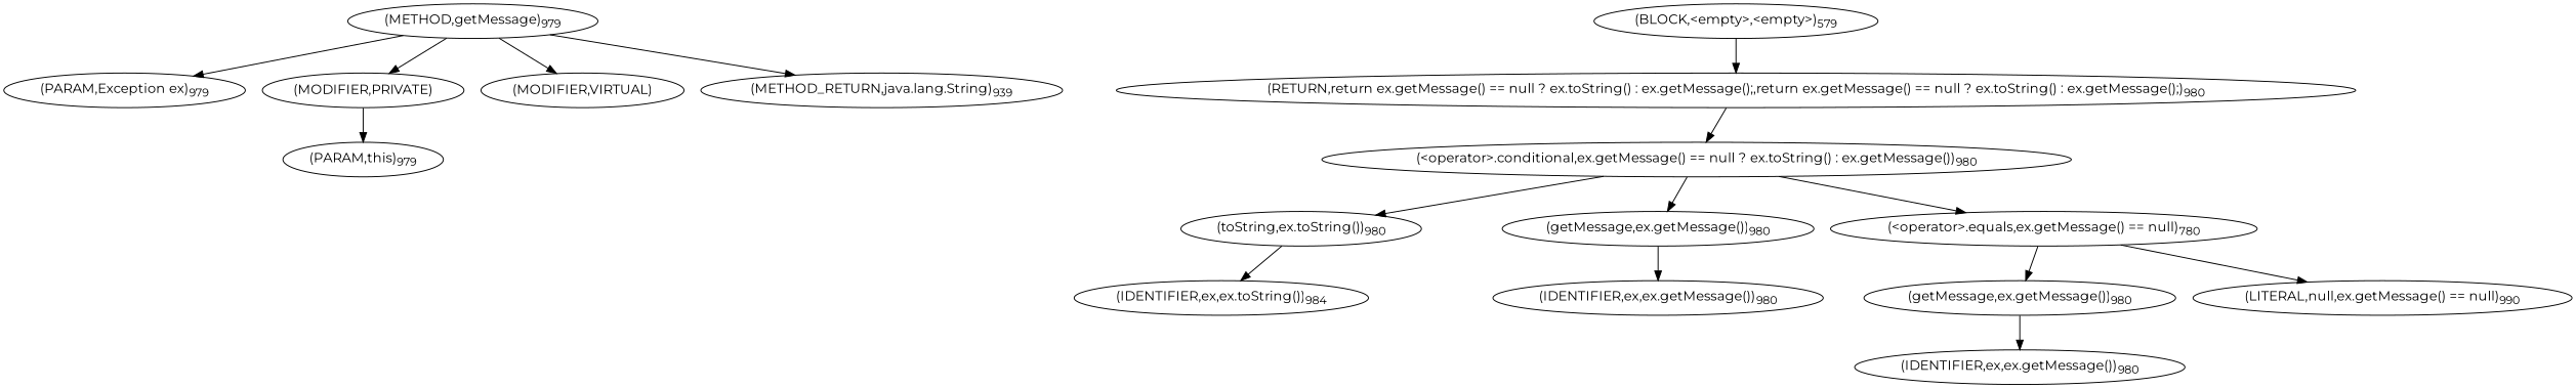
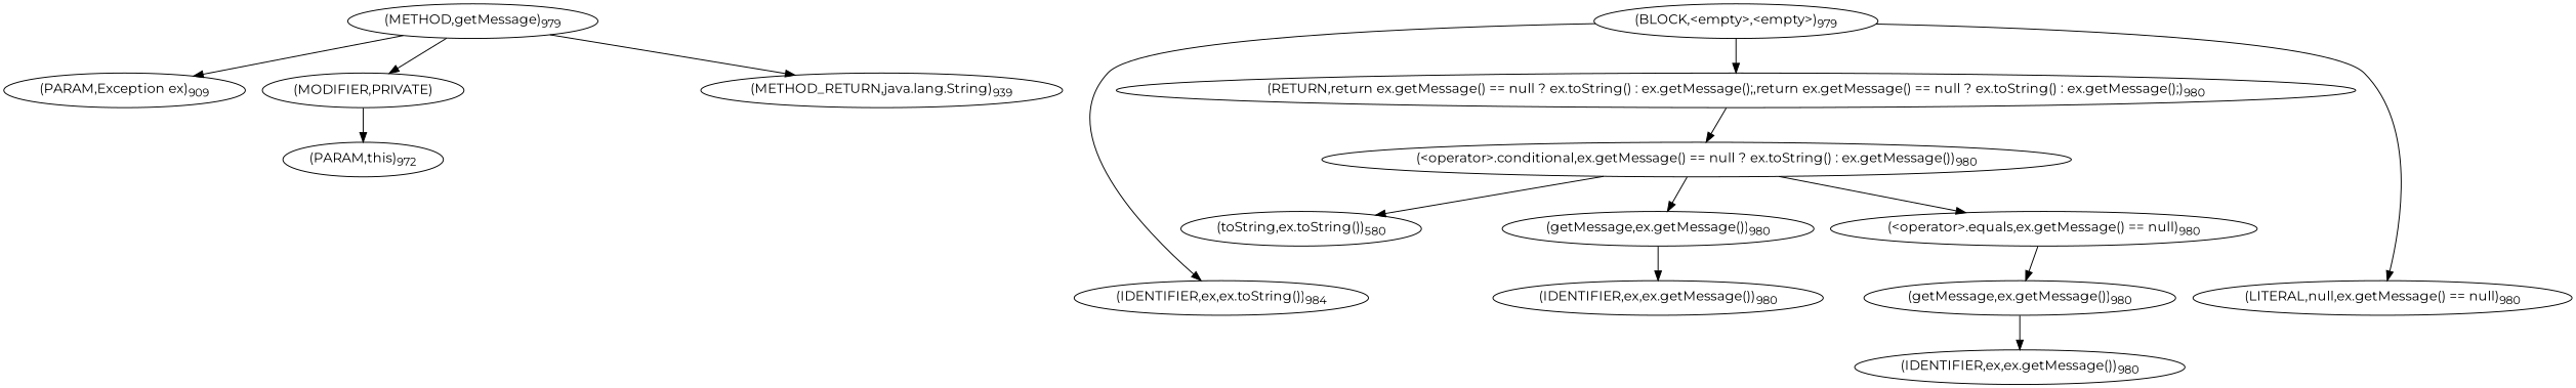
  digraph {
    fontname=Montserrat
    node [fontname=Montserrat]
    edge [fontname=Montserrat]
    n1 [label=<(METHOD,getMessage)<SUB>979</SUB>>]
-   n2 [label=<(PARAM,Exception ex)<SUB>979</SUB>>]
+   n2 [label=<(PARAM,Exception ex)<SUB>909</SUB>>]
    n3 [label=<(MODIFIER,PRIVATE)>]
-   n4 [label=<(MODIFIER,VIRTUAL)>]
    n5 [label=<(METHOD_RETURN,java.lang.String)<SUB>939</SUB>>]
-   n6 [label=<(PARAM,this)<SUB>979</SUB>>]
-   n7 [label=<(BLOCK,&lt;empty&gt;,&lt;empty&gt;)<SUB>579</SUB>>]
+   n6 [label=<(PARAM,this)<SUB>972</SUB>>]
+   n7 [label=<(BLOCK,&lt;empty&gt;,&lt;empty&gt;)<SUB>979</SUB>>]
    n8 [label=<(RETURN,return ex.getMessage() == null ? ex.toString() : ex.getMessage();,return ex.getMessage() == null ? ex.toString() : ex.getMessage();)<SUB>980</SUB>>]
    n9 [label=<(&lt;operator&gt;.conditional,ex.getMessage() == null ? ex.toString() : ex.getMessage())<SUB>980</SUB>>]
-   n10 [label=<(&lt;operator&gt;.equals,ex.getMessage() == null)<SUB>780</SUB>>]
-   n11 [label=<(toString,ex.toString())<SUB>980</SUB>>]
+   n10 [label=<(&lt;operator&gt;.equals,ex.getMessage() == null)<SUB>980</SUB>>]
+   n11 [label=<(toString,ex.toString())<SUB>580</SUB>>]
    n12 [label=<(getMessage,ex.getMessage())<SUB>980</SUB>>]
    n13 [label=<(getMessage,ex.getMessage())<SUB>980</SUB>>]
-   n14 [label=<(LITERAL,null,ex.getMessage() == null)<SUB>990</SUB>>]
+   n14 [label=<(LITERAL,null,ex.getMessage() == null)<SUB>980</SUB>>]
    n15 [label=<(IDENTIFIER,ex,ex.toString())<SUB>984</SUB>>]
    n16 [label=<(IDENTIFIER,ex,ex.getMessage())<SUB>980</SUB>>]
    n17 [label=<(IDENTIFIER,ex,ex.getMessage())<SUB>980</SUB>>]
    n1 -> n2
    n1 -> n3
-   n1 -> n4
    n1 -> n5
    n3 -> n6
    n7 -> n8
    n8 -> n9
    n9 -> n10
    n9 -> n11
    n9 -> n12
    n10 -> n13
-   n10 -> n14
-   n11 -> n15
+   n7 -> n14
+   n7 -> n15
    n12 -> n16
    n13 -> n17
  }
